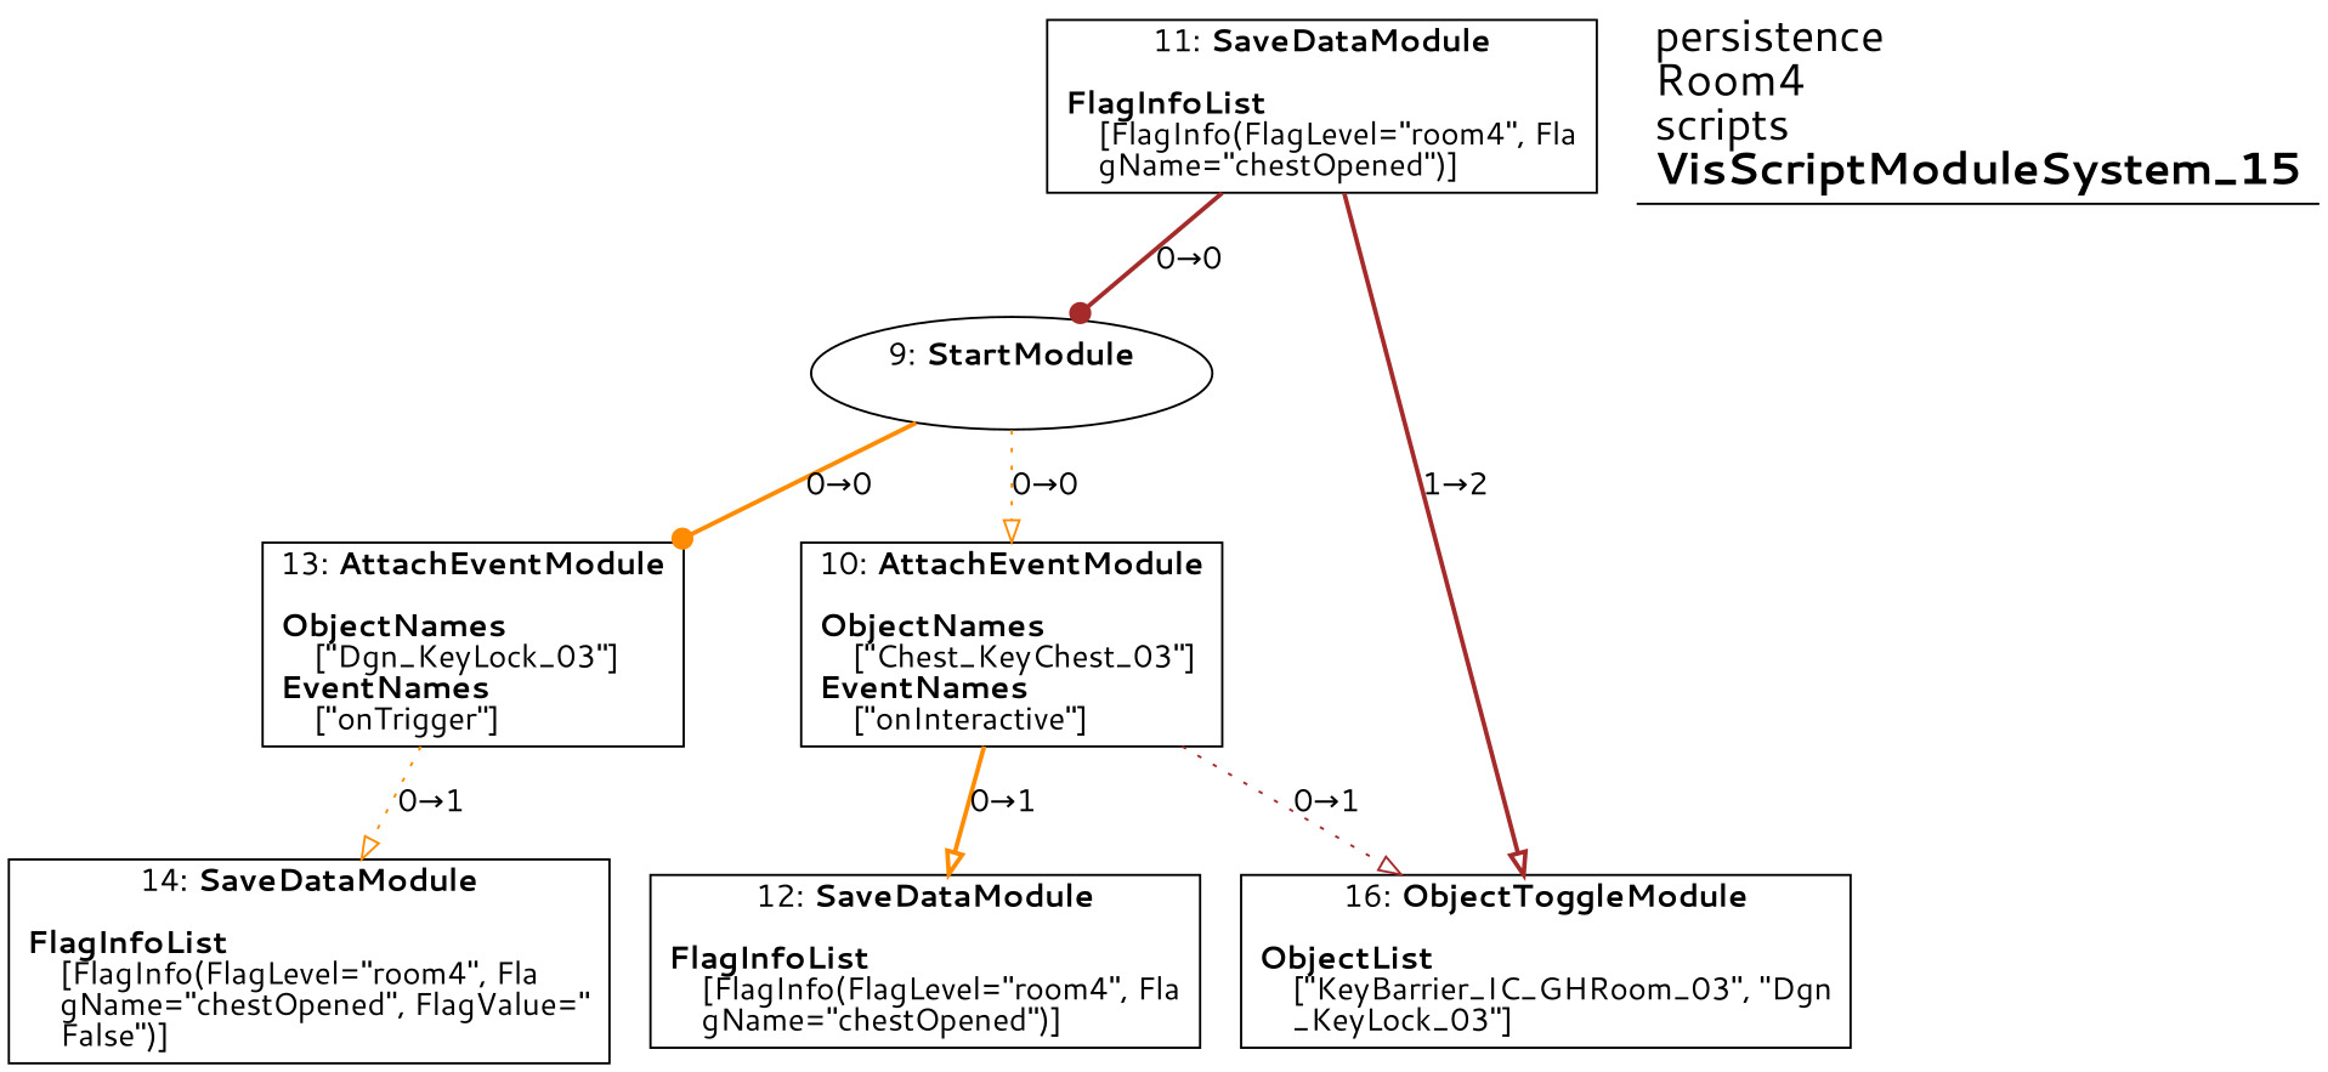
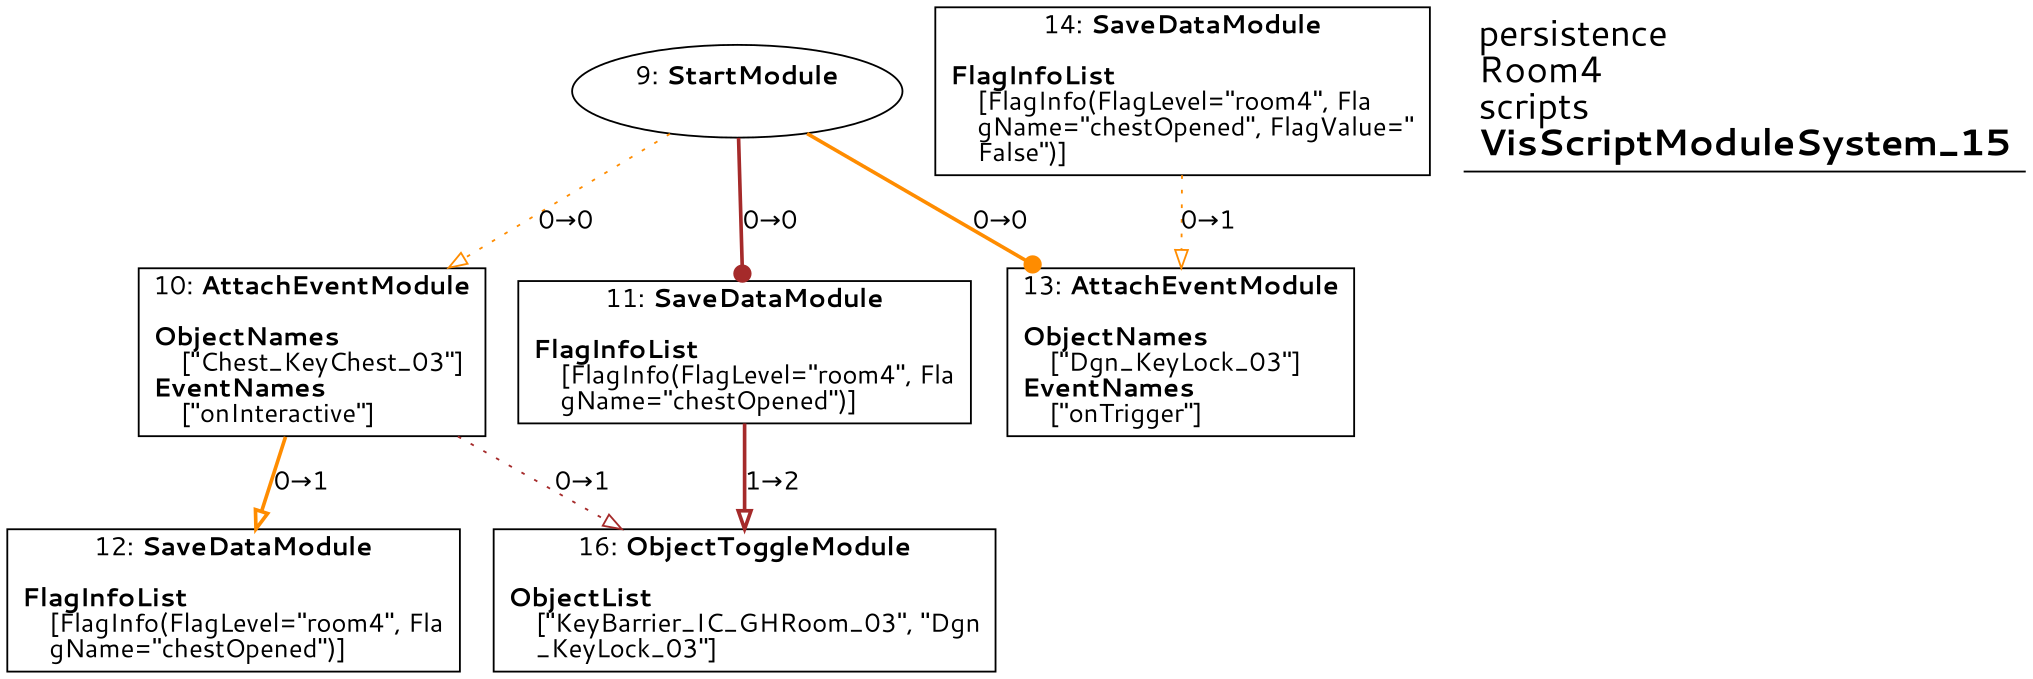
  digraph {
    fontname="Segoe UI"
    splines=spline
    node [fontname="Segoe UI" shape=box]
    edge [arrowhead=onormal color=darkorange fontname="Segoe UI" style=bold]
    n1 [label=<9: <b>StartModule</b><br/><br/>> shape=oval]
    n2 [label=<10: <b>AttachEventModule</b><br/><br/><b>ObjectNames</b><br align="left"/>    [&quot;Chest_KeyChest_03&quot;]<br align="left"/><b>EventNames</b><br align="left"/>    [&quot;onInteractive&quot;]<br align="left"/>>]
    n3 [label=<11: <b>SaveDataModule</b><br/><br/><b>FlagInfoList</b><br align="left"/>    [FlagInfo(FlagLevel=&quot;room4&quot;, Fla<br align="left"/>    gName=&quot;chestOpened&quot;)]<br align="left"/>>]
    n4 [label=<13: <b>AttachEventModule</b><br/><br/><b>ObjectNames</b><br align="left"/>    [&quot;Dgn_KeyLock_03&quot;]<br align="left"/><b>EventNames</b><br align="left"/>    [&quot;onTrigger&quot;]<br align="left"/>>]
    n5 [label=<12: <b>SaveDataModule</b><br/><br/><b>FlagInfoList</b><br align="left"/>    [FlagInfo(FlagLevel=&quot;room4&quot;, Fla<br align="left"/>    gName=&quot;chestOpened&quot;)]<br align="left"/>>]
    n6 [label=<16: <b>ObjectToggleModule</b><br/><br/><b>ObjectList</b><br align="left"/>    [&quot;KeyBarrier_IC_GHRoom_03&quot;, &quot;Dgn<br align="left"/>    _KeyLock_03&quot;]<br align="left"/>>]
    n7 [label=<14: <b>SaveDataModule</b><br/><br/><b>FlagInfoList</b><br align="left"/>    [FlagInfo(FlagLevel=&quot;room4&quot;, Fla<br align="left"/>    gName=&quot;chestOpened&quot;, FlagValue=&quot;<br align="left"/>    False&quot;)]<br align="left"/>>]
    n8 [label=<<font point-size="20">persistence<br align="left"/>Room4<br align="left"/>scripts<br align="left"/><b>VisScriptModuleSystem_15</b><br align="left"/></font>> shape=underline]
    n1 -> n2 [label="0→0" style=dotted]
-   n3 -> n1 [arrowhead=dot color=brown label="0→0"]
+   n1 -> n3 [arrowhead=dot color=brown label="0→0"]
    n1 -> n4 [arrowhead=dot label="0→0"]
    n2 -> n5 [label="0→1"]
    n2 -> n6 [color=brown label="0→1" style=dotted]
    n3 -> n6 [color=brown label="1→2"]
-   n4 -> n7 [label="0→1" style=dotted]
+   n7 -> n4 [label="0→1" style=dotted]
  }
